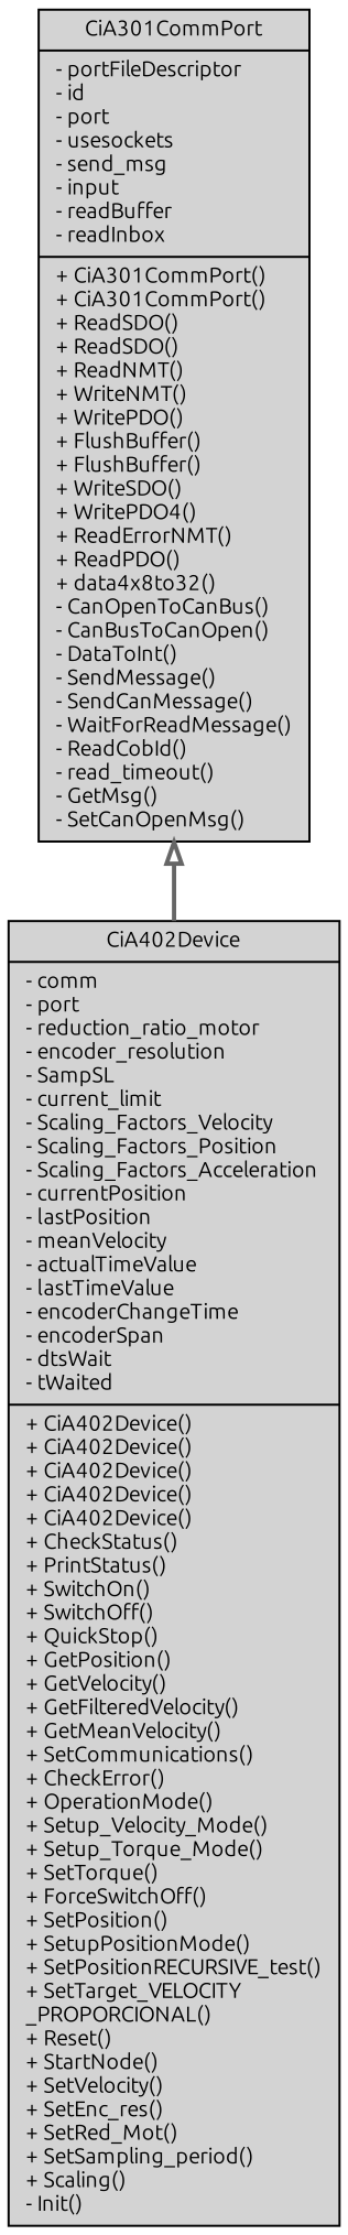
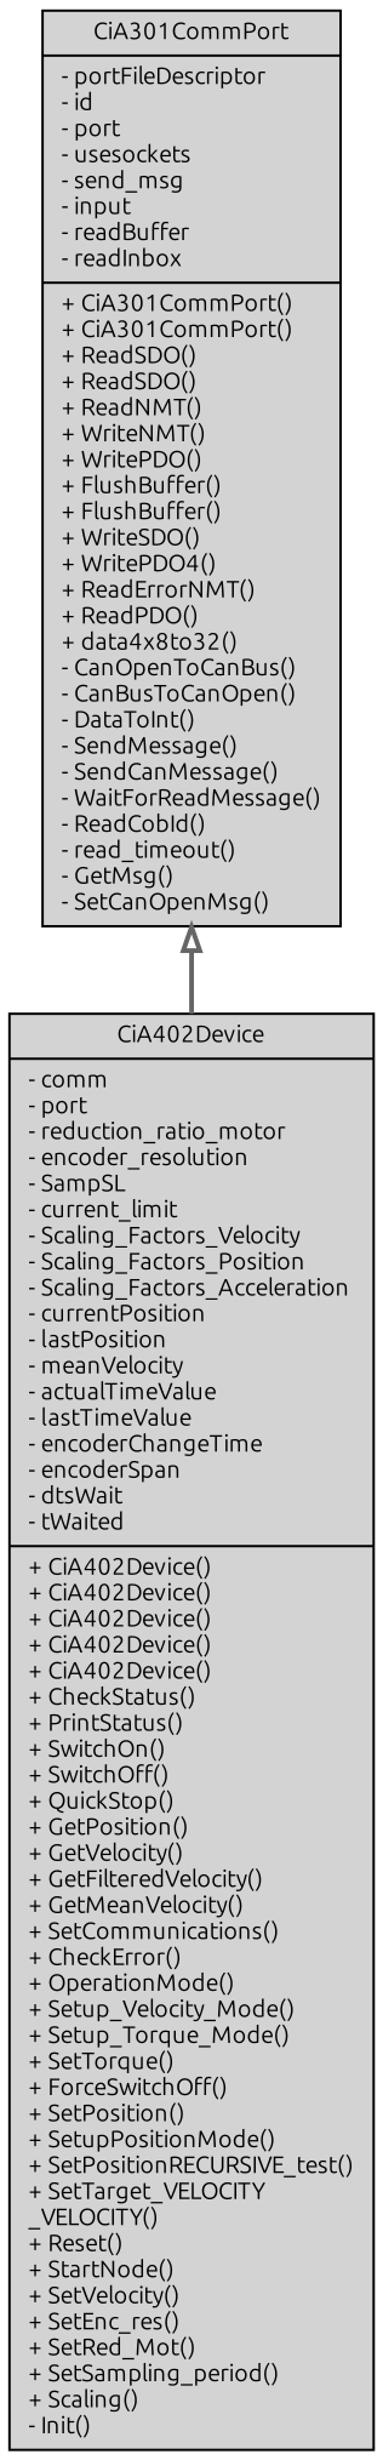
  digraph {
    fontname=Ubuntu
    node [color=black fillcolor=lightgrey fontname=Ubuntu fontsize=10 shape=record style=filled]
    n1 [fontcolor=black height=0.2 label="{CiA301CommPort\n|- portFileDescriptor\l- id\l- port\l- usesockets\l- send_msg\l- input\l- readBuffer\l- readInbox\l|+ CiA301CommPort()\l+ CiA301CommPort()\l+ ReadSDO()\l+ ReadSDO()\l+ ReadNMT()\l+ WriteNMT()\l+ WritePDO()\l+ FlushBuffer()\l+ FlushBuffer()\l+ WriteSDO()\l+ WritePDO4()\l+ ReadErrorNMT()\l+ ReadPDO()\l+ data4x8to32()\l- CanOpenToCanBus()\l- CanBusToCanOpen()\l- DataToInt()\l- SendMessage()\l- SendCanMessage()\l- WaitForReadMessage()\l- ReadCobId()\l- read_timeout()\l- GetMsg()\l- SetCanOpenMsg()\l}" width=0.4]
-   n2 [height=0.2 label="{CiA402Device\n|- comm\l- port\l- reduction_ratio_motor\l- encoder_resolution\l- SampSL\l- current_limit\l- Scaling_Factors_Velocity\l- Scaling_Factors_Position\l- Scaling_Factors_Acceleration\l- currentPosition\l- lastPosition\l- meanVelocity\l- actualTimeValue\l- lastTimeValue\l- encoderChangeTime\l- encoderSpan\l- dtsWait\l- tWaited\l|+ CiA402Device()\l+ CiA402Device()\l+ CiA402Device()\l+ CiA402Device()\l+ CiA402Device()\l+ CheckStatus()\l+ PrintStatus()\l+ SwitchOn()\l+ SwitchOff()\l+ QuickStop()\l+ GetPosition()\l+ GetVelocity()\l+ GetFilteredVelocity()\l+ GetMeanVelocity()\l+ SetCommunications()\l+ CheckError()\l+ OperationMode()\l+ Setup_Velocity_Mode()\l+ Setup_Torque_Mode()\l+ SetTorque()\l+ ForceSwitchOff()\l+ SetPosition()\l+ SetupPositionMode()\l+ SetPositionRECURSIVE_test()\l+ SetTarget_VELOCITY\l_PROPORCIONAL()\l+ Reset()\l+ StartNode()\l+ SetVelocity()\l+ SetEnc_res()\l+ SetRed_Mot()\l+ SetSampling_period()\l+ Scaling()\l- Init()\l}" width=0.4]
+   n2 [height=0.2 label="{CiA402Device\n|- comm\l- port\l- reduction_ratio_motor\l- encoder_resolution\l- SampSL\l- current_limit\l- Scaling_Factors_Velocity\l- Scaling_Factors_Position\l- Scaling_Factors_Acceleration\l- currentPosition\l- lastPosition\l- meanVelocity\l- actualTimeValue\l- lastTimeValue\l- encoderChangeTime\l- encoderSpan\l- dtsWait\l- tWaited\l|+ CiA402Device()\l+ CiA402Device()\l+ CiA402Device()\l+ CiA402Device()\l+ CiA402Device()\l+ CheckStatus()\l+ PrintStatus()\l+ SwitchOn()\l+ SwitchOff()\l+ QuickStop()\l+ GetPosition()\l+ GetVelocity()\l+ GetFilteredVelocity()\l+ GetMeanVelocity()\l+ SetCommunications()\l+ CheckError()\l+ OperationMode()\l+ Setup_Velocity_Mode()\l+ Setup_Torque_Mode()\l+ SetTorque()\l+ ForceSwitchOff()\l+ SetPosition()\l+ SetupPositionMode()\l+ SetPositionRECURSIVE_test()\l+ SetTarget_VELOCITY\l_VELOCITY()\l+ Reset()\l+ StartNode()\l+ SetVelocity()\l+ SetEnc_res()\l+ SetRed_Mot()\l+ SetSampling_period()\l+ Scaling()\l- Init()\l}" width=0.4]
    n1 -> n2 [arrowtail=onormal color=gray40 dir=back fontname=Ubuntu fontsize=10 labelfontname=Helvetica labelfontsize=10 style=bold]
  }
